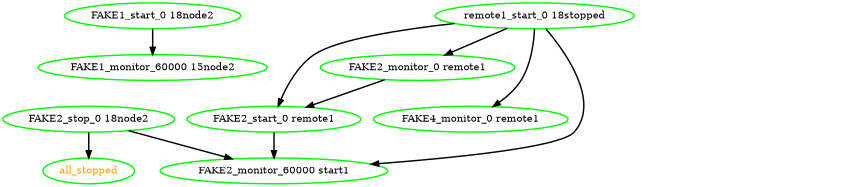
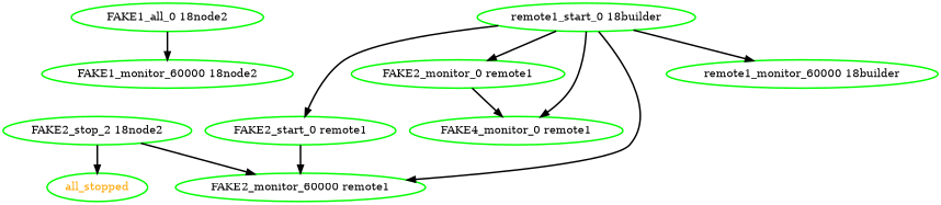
  digraph {
    node [color=green fontcolor=black style=bold]
    edge [style=bold]
-   "FAKE1_start_0 18node2"
-   "FAKE1_monitor_60000 18node2" [label="FAKE1_monitor_60000 15node2"]
+   "FAKE1_start_0 18node2" [label="FAKE1_all_0 18node2"]
+   "FAKE1_monitor_60000 18node2"
    all_stopped [fontcolor=orange]
    "FAKE2_monitor_0 remote1"
    "FAKE2_start_0 remote1"
-   "FAKE2_monitor_60000 remote1" [label="FAKE2_monitor_60000 start1"]
-   "FAKE2_stop_0 18node2"
-   "remote1_start_0 18builder" [label="remote1_start_0 18stopped"]
+   "FAKE2_monitor_60000 remote1"
+   "FAKE2_stop_0 18node2" [label="FAKE2_stop_2 18node2"]
+   "remote1_start_0 18builder"
    "FAKE4_monitor_0 remote1"
+   "remote1_monitor_60000 18builder"
    "FAKE1_start_0 18node2" -> "FAKE1_monitor_60000 18node2"
-   "FAKE2_monitor_0 remote1" -> "FAKE2_start_0 remote1"
+   "FAKE2_monitor_0 remote1" -> "FAKE4_monitor_0 remote1"
    "FAKE2_start_0 remote1" -> "FAKE2_monitor_60000 remote1"
    "FAKE2_stop_0 18node2" -> all_stopped
    "FAKE2_stop_0 18node2" -> "FAKE2_monitor_60000 remote1"
    "remote1_start_0 18builder" -> "FAKE2_monitor_0 remote1"
    "remote1_start_0 18builder" -> "FAKE2_start_0 remote1"
    "remote1_start_0 18builder" -> "FAKE2_monitor_60000 remote1"
    "remote1_start_0 18builder" -> "FAKE4_monitor_0 remote1"
+   "remote1_start_0 18builder" -> "remote1_monitor_60000 18builder"
  }
